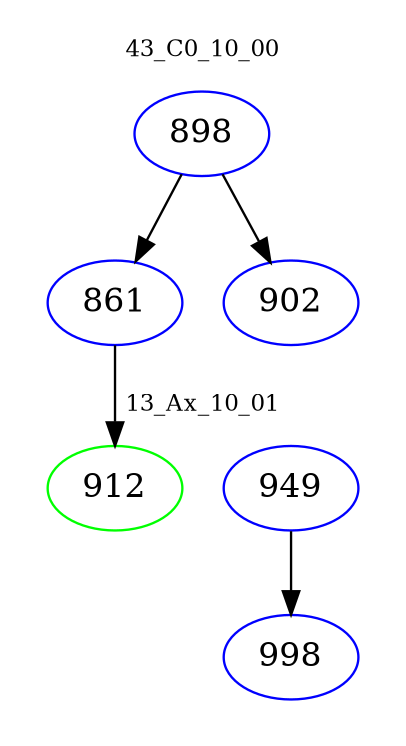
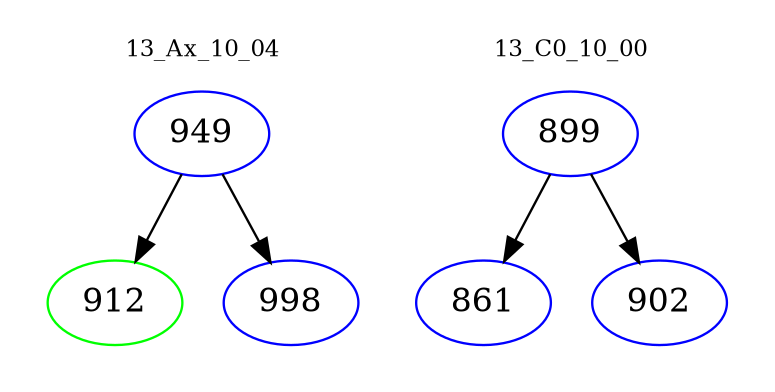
  digraph {
    node [color=blue]
    edge [color=black]
    n1 [label=949]
    n2 [color=green label=912]
    n3 [label=998]
-   n4 [label=898]
+   n4 [label=899]
    n5 [label=861]
    n6 [label=902]
    subgraph cluster_1 {
      color=white
      fontsize=10
-     label="13_Ax_10_01"
+     label="13_Ax_10_04"
      n1
      n2
      n3
    }
    subgraph cluster_2 {
      color=white
      fontsize=10
-     label="43_C0_10_00"
+     label="13_C0_10_00"
      n4
      n5
      n6
    }
-   n5 -> n2
+   n1 -> n2
    n1 -> n3
    n4 -> n5
    n4 -> n6
  }
